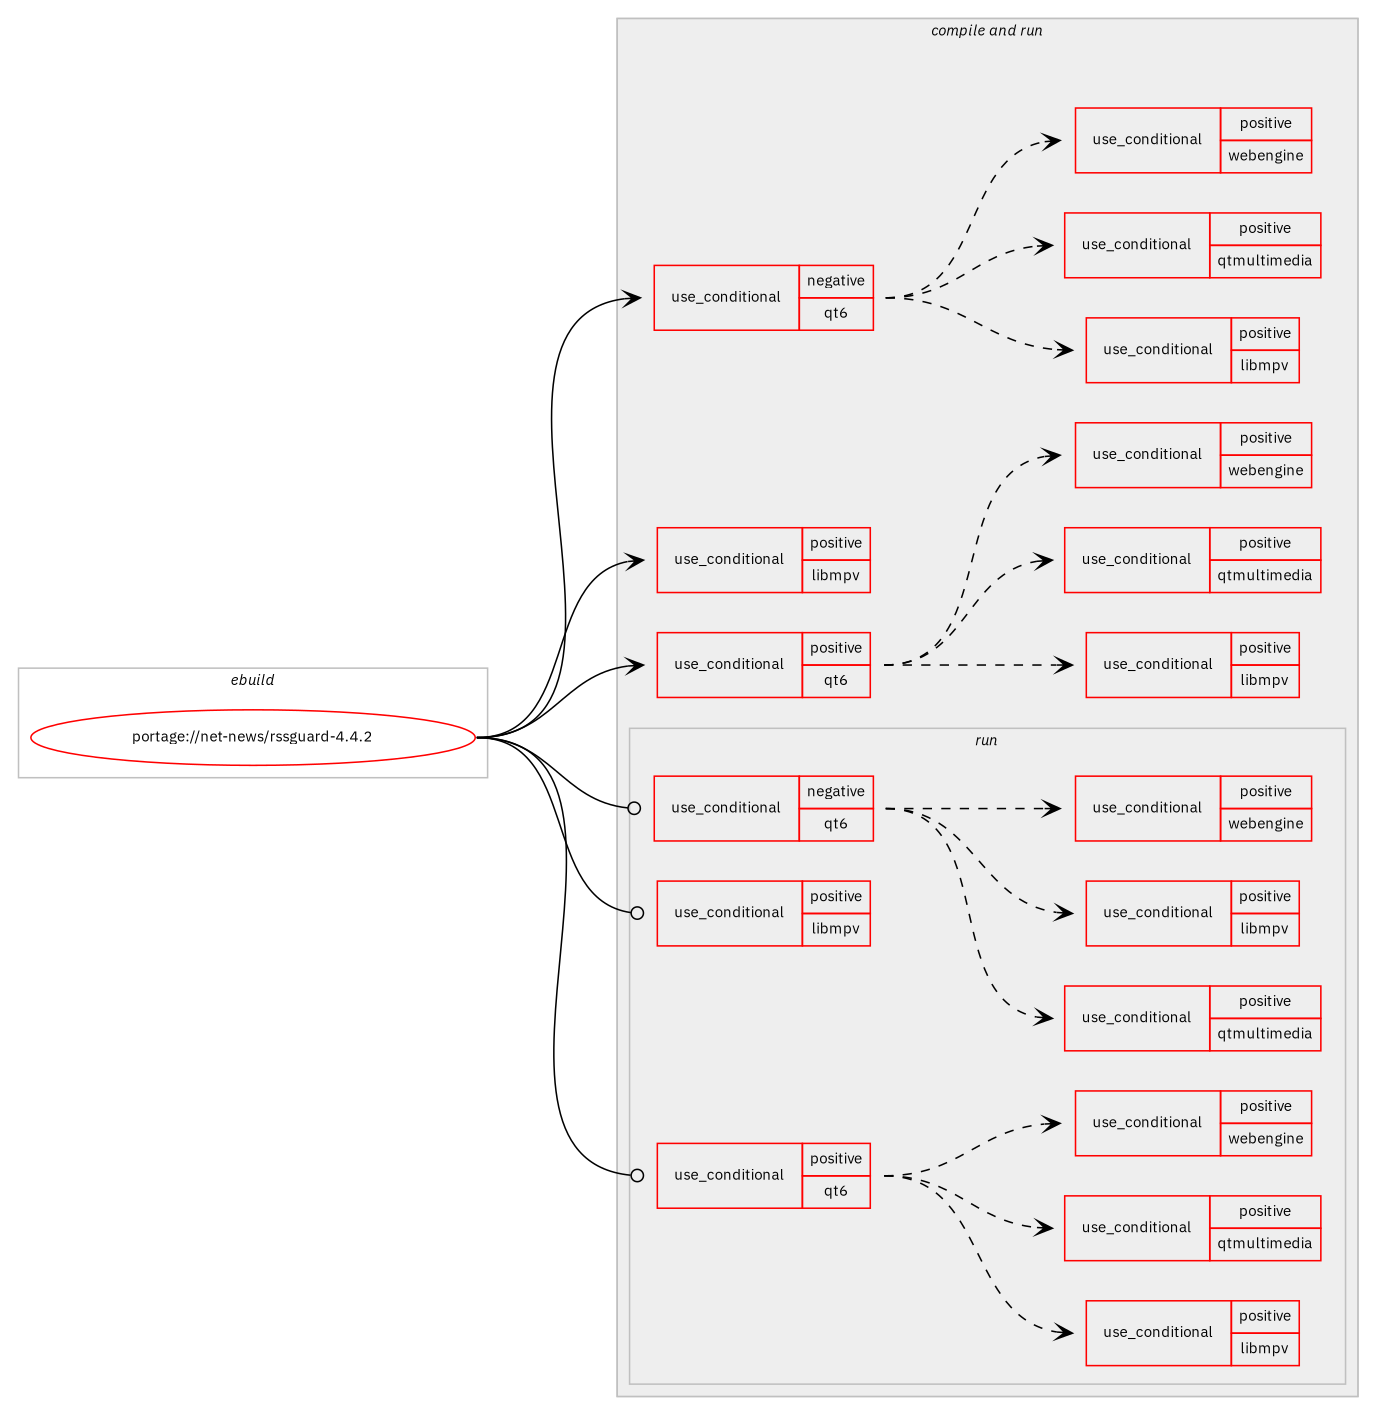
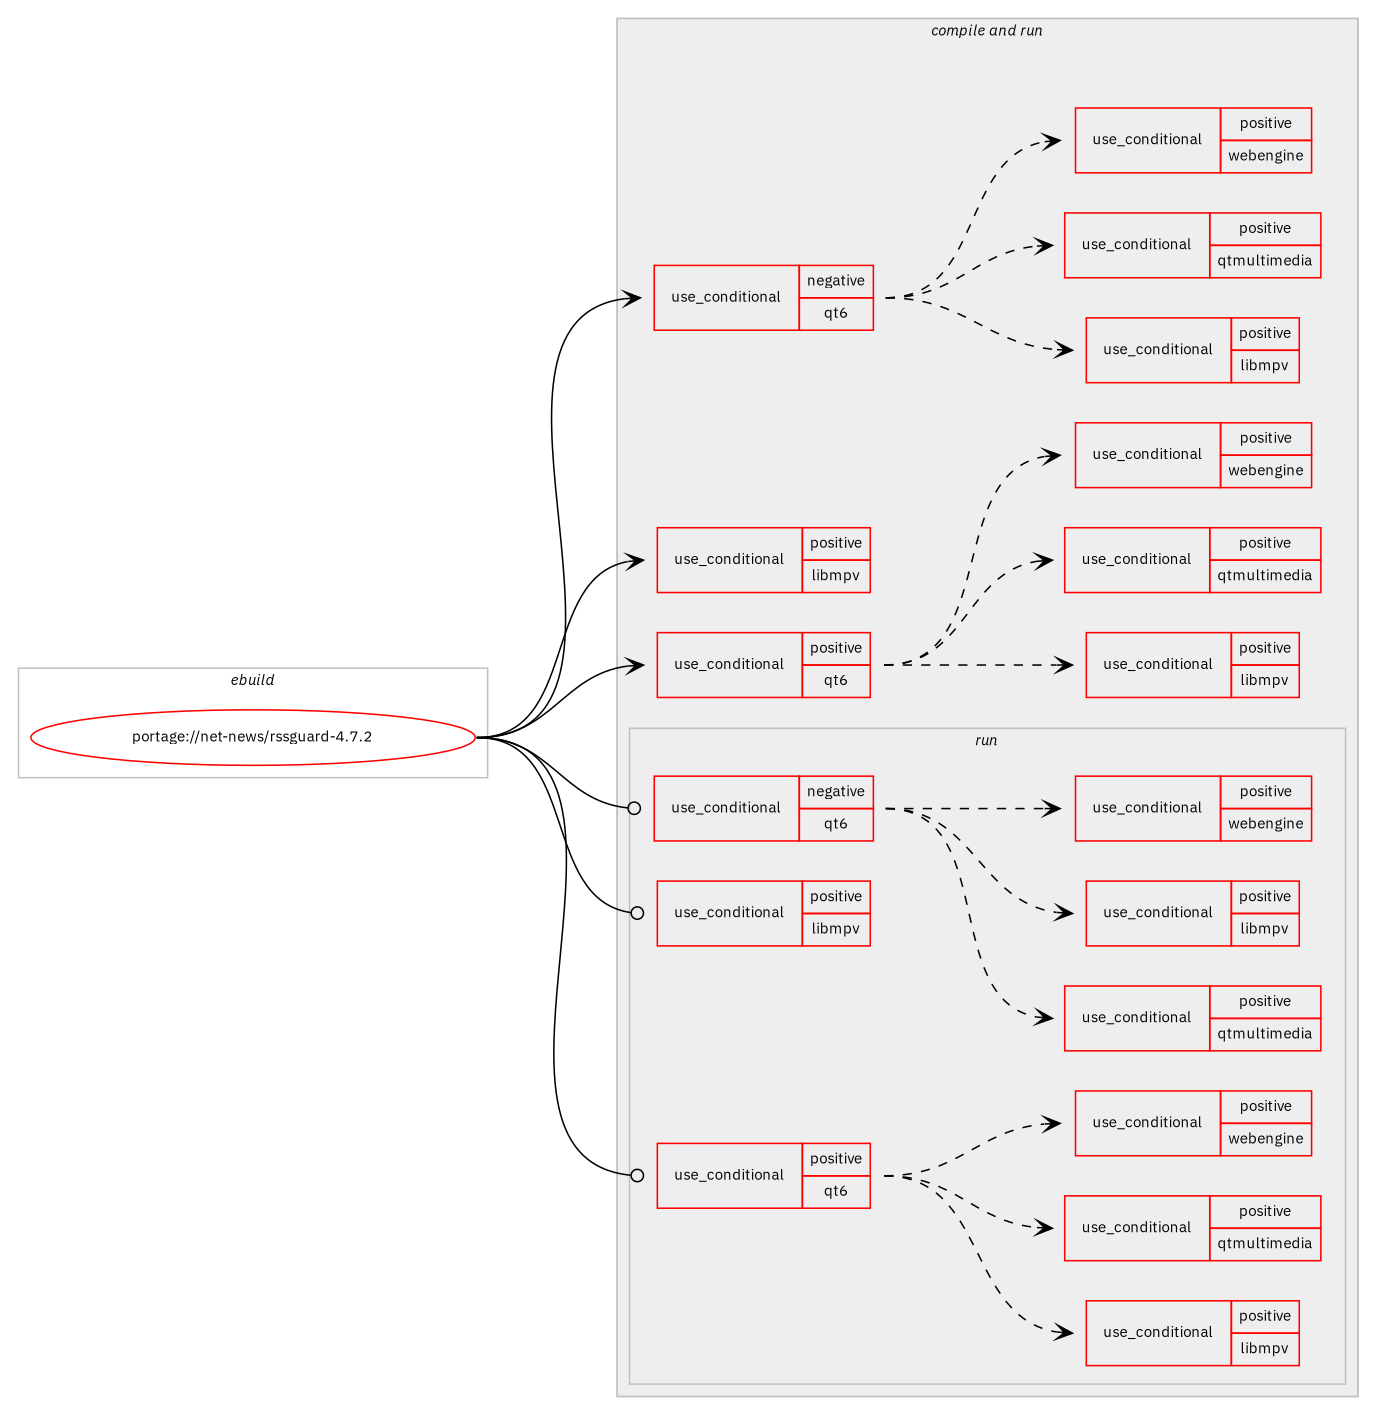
  digraph {
    compound=true
    concentrate=true
    fontname="IBM Plex Sans"
    fontsize=10
    newrank=true
    rankdir=LR
    ranksep=1.5
    node [color=red fontname="IBM Plex Sans" fontsize=10 shape=none]
    edge [arrowhead=vee headport=w style=dashed tailport=e weight=20 fontname="IBM Plex Sans"]
-   n1 [label="portage://net-news/rssguard-4.4.2" width=4 shape=""]
+   n1 [label="portage://net-news/rssguard-4.7.2" width=4 shape=""]
    n2 [label=<<TABLE BORDER="0" CELLBORDER="1" CELLSPACING="0" CELLPADDING="4"><TR><TD ROWSPAN="3" CELLPADDING="10">use_conditional</TD></TR><TR><TD>positive</TD></TR><TR><TD>libmpv</TD></TR></TABLE>>]
    n3 [label=<<TABLE BORDER="0" CELLBORDER="1" CELLSPACING="0" CELLPADDING="4"><TR><TD ROWSPAN="3" CELLPADDING="10">use_conditional</TD></TR><TR><TD>positive</TD></TR><TR><TD>qtmultimedia</TD></TR></TABLE>>]
    n4 [label=<<TABLE BORDER="0" CELLBORDER="1" CELLSPACING="0" CELLPADDING="4"><TR><TD ROWSPAN="3" CELLPADDING="10">use_conditional</TD></TR><TR><TD>positive</TD></TR><TR><TD>webengine</TD></TR></TABLE>>]
    n5 [label=<<TABLE BORDER="0" CELLBORDER="1" CELLSPACING="0" CELLPADDING="4"><TR><TD ROWSPAN="3" CELLPADDING="10">use_conditional</TD></TR><TR><TD>negative</TD></TR><TR><TD>qt6</TD></TR></TABLE>>]
    n6 [label=<<TABLE BORDER="0" CELLBORDER="1" CELLSPACING="0" CELLPADDING="4"><TR><TD ROWSPAN="3" CELLPADDING="10">use_conditional</TD></TR><TR><TD>positive</TD></TR><TR><TD>libmpv</TD></TR></TABLE>>]
    n7 [label=<<TABLE BORDER="0" CELLBORDER="1" CELLSPACING="0" CELLPADDING="4"><TR><TD ROWSPAN="3" CELLPADDING="10">use_conditional</TD></TR><TR><TD>positive</TD></TR><TR><TD>libmpv</TD></TR></TABLE>>]
    n8 [label=<<TABLE BORDER="0" CELLBORDER="1" CELLSPACING="0" CELLPADDING="4"><TR><TD ROWSPAN="3" CELLPADDING="10">use_conditional</TD></TR><TR><TD>positive</TD></TR><TR><TD>qtmultimedia</TD></TR></TABLE>>]
    n9 [label=<<TABLE BORDER="0" CELLBORDER="1" CELLSPACING="0" CELLPADDING="4"><TR><TD ROWSPAN="3" CELLPADDING="10">use_conditional</TD></TR><TR><TD>positive</TD></TR><TR><TD>webengine</TD></TR></TABLE>>]
    n10 [label=<<TABLE BORDER="0" CELLBORDER="1" CELLSPACING="0" CELLPADDING="4"><TR><TD ROWSPAN="3" CELLPADDING="10">use_conditional</TD></TR><TR><TD>positive</TD></TR><TR><TD>qt6</TD></TR></TABLE>>]
    n11 [label=<<TABLE BORDER="0" CELLBORDER="1" CELLSPACING="0" CELLPADDING="4"><TR><TD ROWSPAN="3" CELLPADDING="10">use_conditional</TD></TR><TR><TD>positive</TD></TR><TR><TD>qtmultimedia</TD></TR></TABLE>>]
    n12 [label=<<TABLE BORDER="0" CELLBORDER="1" CELLSPACING="0" CELLPADDING="4"><TR><TD ROWSPAN="3" CELLPADDING="10">use_conditional</TD></TR><TR><TD>positive</TD></TR><TR><TD>libmpv</TD></TR></TABLE>>]
    n13 [label=<<TABLE BORDER="0" CELLBORDER="1" CELLSPACING="0" CELLPADDING="4"><TR><TD ROWSPAN="3" CELLPADDING="10">use_conditional</TD></TR><TR><TD>positive</TD></TR><TR><TD>webengine</TD></TR></TABLE>>]
    n14 [label=<<TABLE BORDER="0" CELLBORDER="1" CELLSPACING="0" CELLPADDING="4"><TR><TD ROWSPAN="3" CELLPADDING="10">use_conditional</TD></TR><TR><TD>negative</TD></TR><TR><TD>qt6</TD></TR></TABLE>>]
    n15 [label=<<TABLE BORDER="0" CELLBORDER="1" CELLSPACING="0" CELLPADDING="4"><TR><TD ROWSPAN="3" CELLPADDING="10">use_conditional</TD></TR><TR><TD>positive</TD></TR><TR><TD>libmpv</TD></TR></TABLE>>]
    n16 [label=<<TABLE BORDER="0" CELLBORDER="1" CELLSPACING="0" CELLPADDING="4"><TR><TD ROWSPAN="3" CELLPADDING="10">use_conditional</TD></TR><TR><TD>positive</TD></TR><TR><TD>libmpv</TD></TR></TABLE>>]
    n17 [label=<<TABLE BORDER="0" CELLBORDER="1" CELLSPACING="0" CELLPADDING="4"><TR><TD ROWSPAN="3" CELLPADDING="10">use_conditional</TD></TR><TR><TD>positive</TD></TR><TR><TD>qtmultimedia</TD></TR></TABLE>>]
    n18 [label=<<TABLE BORDER="0" CELLBORDER="1" CELLSPACING="0" CELLPADDING="4"><TR><TD ROWSPAN="3" CELLPADDING="10">use_conditional</TD></TR><TR><TD>positive</TD></TR><TR><TD>webengine</TD></TR></TABLE>>]
    n19 [label=<<TABLE BORDER="0" CELLBORDER="1" CELLSPACING="0" CELLPADDING="4"><TR><TD ROWSPAN="3" CELLPADDING="10">use_conditional</TD></TR><TR><TD>positive</TD></TR><TR><TD>qt6</TD></TR></TABLE>>]
    subgraph cluster_1 {
      color=gray
      label=<<i>ebuild</i>>
      rank=same
      n1
    }
    subgraph cluster_2 {
      color=gray
      label=<<i>dependencies</i>>
      subgraph cluster_3 {
        color=gray
        fillcolor="#eeeeee"
        label=<<i>compile</i>>
        style=filled
        subgraph sub_4 {
          color=gray
          fillcolor="#eeeeee"
          label=<<i>compile</i>>
          style=filled
          n5
          subgraph sub_5 {
            color=gray
            fillcolor="#eeeeee"
            label=<<i>compile</i>>
            style=filled
            n2
          }
          subgraph sub_6 {
            color=gray
            fillcolor="#eeeeee"
            label=<<i>compile</i>>
            style=filled
            n3
          }
          subgraph sub_7 {
            color=gray
            fillcolor="#eeeeee"
            label=<<i>compile</i>>
            style=filled
            n4
          }
        }
        subgraph sub_8 {
          color=gray
          fillcolor="#eeeeee"
          label=<<i>compile</i>>
          style=filled
          n6
        }
        subgraph sub_9 {
          color=gray
          fillcolor="#eeeeee"
          label=<<i>compile</i>>
          style=filled
          n10
          subgraph sub_10 {
            color=gray
            fillcolor="#eeeeee"
            label=<<i>compile</i>>
            style=filled
            n7
          }
          subgraph sub_11 {
            color=gray
            fillcolor="#eeeeee"
            label=<<i>compile</i>>
            style=filled
            n8
          }
          subgraph sub_12 {
            color=gray
            fillcolor="#eeeeee"
            label=<<i>compile</i>>
            style=filled
            n9
          }
        }
      }
      subgraph cluster_13 {
        color=gray
        fillcolor="#eeeeee"
        label=<<i>compile and run</i>>
        style=filled
      }
      subgraph cluster_14 {
        color=gray
        fillcolor="#eeeeee"
        label=<<i>run</i>>
        style=filled
        subgraph sub_15 {
          color=gray
          fillcolor="#eeeeee"
          label=<<i>run</i>>
          style=filled
          n14
          subgraph sub_16 {
            color=gray
            fillcolor="#eeeeee"
            label=<<i>run</i>>
            style=filled
            n11
          }
          subgraph sub_17 {
            color=gray
            fillcolor="#eeeeee"
            label=<<i>run</i>>
            style=filled
            n12
          }
          subgraph sub_18 {
            color=gray
            fillcolor="#eeeeee"
            label=<<i>run</i>>
            style=filled
            n13
          }
        }
        subgraph sub_19 {
          color=gray
          fillcolor="#eeeeee"
          label=<<i>run</i>>
          style=filled
          n15
        }
        subgraph sub_20 {
          color=gray
          fillcolor="#eeeeee"
          label=<<i>run</i>>
          style=filled
          n19
          subgraph sub_21 {
            color=gray
            fillcolor="#eeeeee"
            label=<<i>run</i>>
            style=filled
            n16
          }
          subgraph sub_22 {
            color=gray
            fillcolor="#eeeeee"
            label=<<i>run</i>>
            style=filled
            n17
          }
          subgraph sub_23 {
            color=gray
            fillcolor="#eeeeee"
            label=<<i>run</i>>
            style=filled
            n18
          }
        }
      }
    }
    subgraph cluster_24 {
      color=gray
      label=<<i>candidates</i>>
      rank=same
    }
    n1 -> n5 [style=solid]
    n1 -> n6 [style=solid]
    n1 -> n10 [style=solid]
    n1 -> n14 [arrowhead=odot style=solid]
    n1 -> n15 [arrowhead=odot style=solid]
    n1 -> n19 [arrowhead=odot style=solid]
    n5 -> n2
    n5 -> n3
    n5 -> n4
    n10 -> n7
    n10 -> n8
    n10 -> n9
    n14 -> n11
    n14 -> n12
    n14 -> n13
    n19 -> n16
    n19 -> n17
    n19 -> n18
  }
